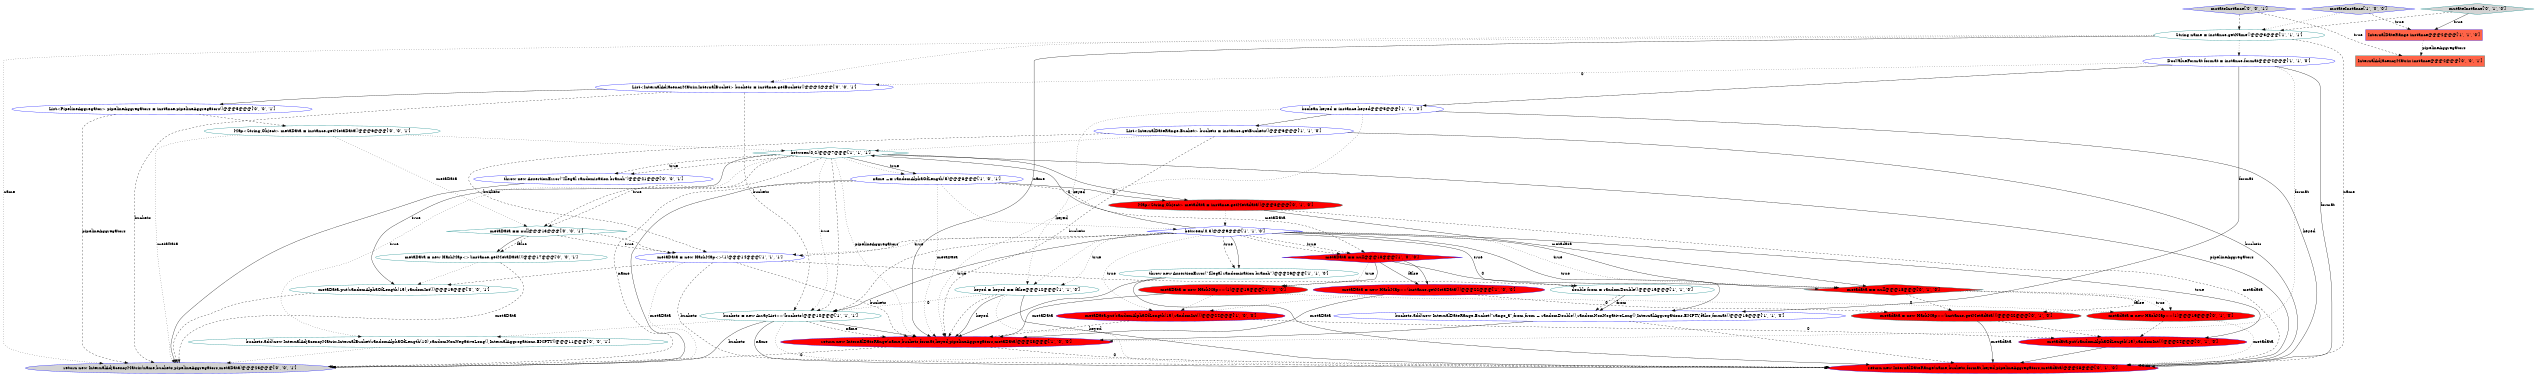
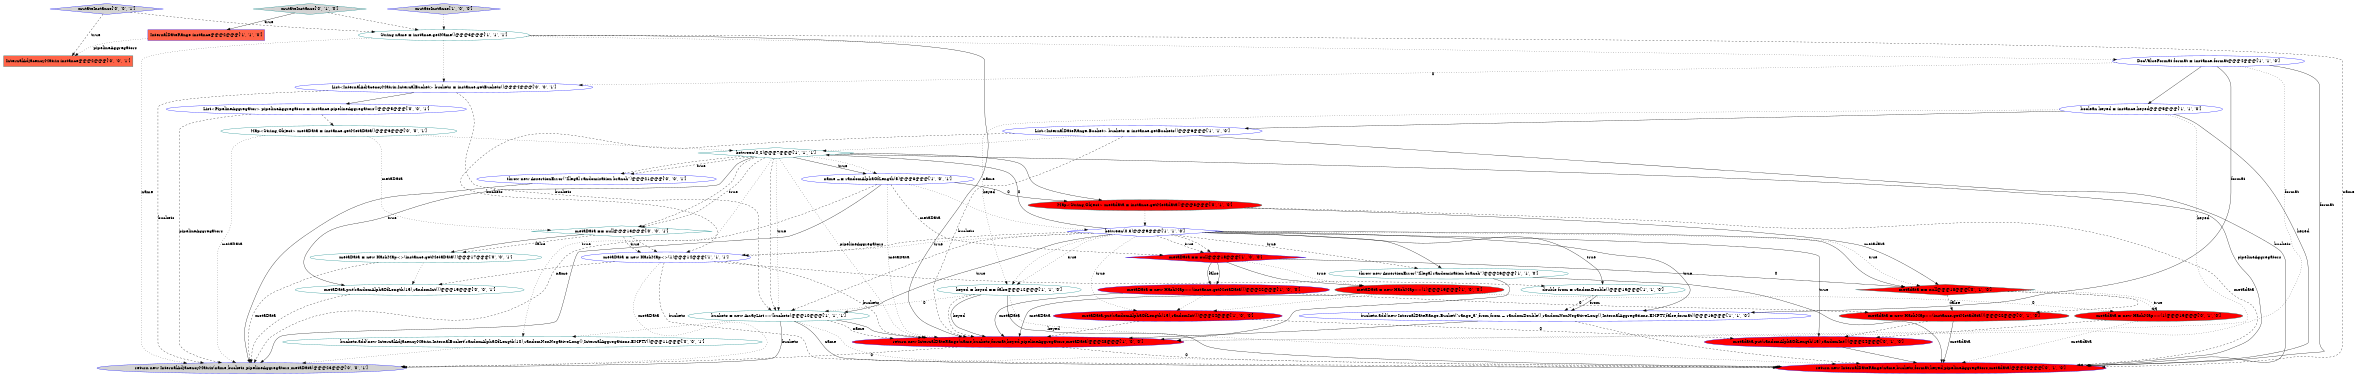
  digraph {
    node [color=blue fillcolor=white shape=ellipse style=filled]
    edge [style=dashed]
    n1 [fillcolor=red label="metadata.put(randomAlphaOfLength(15),randomInt())@@@24@@@['0', '1', '0']"]
    n2 [fillcolor=red label="return new InternalDateRange(name,buckets,format,keyed,pipelineAggregators,metadata)@@@28@@@['0', '1', '0']"]
    n3 [color=teal label="metaData == null@@@13@@@['0', '0', '1']" shape=diamond]
    n4 [label="metaData = new HashMap<>(1)@@@14@@@['1', '1', '1']"]
    n5 [color=teal label="metaData = new HashMap<>(instance.getMetaData())@@@17@@@['0', '0', '1']"]
    n6 [fillcolor=red label="return new InternalDateRange(name,buckets,format,keyed,pipelineAggregators,metaData)@@@28@@@['1', '0', '0']"]
    n7 [fillcolor=lightgray label="return new InternalAdjacencyMatrix(name,buckets,pipelineAggregators,metaData)@@@23@@@['0', '0', '1']"]
    n8 [color=teal label="double from = randomDouble()@@@15@@@['1', '1', '0']"]
    n9 [color=teal label="metaData.put(randomAlphaOfLength(15),randomInt())@@@19@@@['0', '0', '1']"]
    n10 [color=teal label="String name = instance.getName()@@@3@@@['1', '1', '1']"]
    n11 [label="DocValueFormat format = instance.format@@@4@@@['1', '1', '0']"]
    n12 [label="List<InternalAdjacencyMatrix.InternalBucket> buckets = instance.getBuckets()@@@4@@@['0', '0', '1']"]
    n13 [label="buckets.add(new InternalDateRange.Bucket(\"range_a\",from,from + randomDouble(),randomNonNegativeLong(),InternalAggregations.EMPTY,false,format))@@@16@@@['1', '1', '0']"]
    n14 [label="boolean keyed = instance.keyed@@@5@@@['1', '1', '0']"]
    n15 [color=teal label="buckets = new ArrayList<>(buckets)@@@10@@@['1', '1', '1']"]
    n16 [label="List<PipelineAggregator> pipelineAggregators = instance.pipelineAggregators()@@@5@@@['0', '0', '1']"]
    n17 [label="between(0,3)@@@9@@@['1', '1', '0']" shape=diamond]
    n18 [color=teal label="keyed = keyed == false@@@12@@@['1', '1', '0']"]
    n19 [color=teal label="between(0,2)@@@7@@@['1', '1', '1']" shape=diamond]
    n20 [color=teal label="throw new AssertionError(\"Illegal randomisation branch\")@@@26@@@['1', '1', '0']"]
    n21 [fillcolor=red label="metaData.put(randomAlphaOfLength(15),randomInt())@@@24@@@['1', '0', '0']"]
    n22 [color=teal fillcolor=red label="metadata == null@@@18@@@['0', '1', '0']" shape=diamond]
    n23 [fillcolor=red label="metaData == null@@@18@@@['1', '0', '0']" shape=diamond]
    n24 [color=teal label="buckets.add(new InternalAdjacencyMatrix.InternalBucket(randomAlphaOfLength(10),randomNonNegativeLong(),InternalAggregations.EMPTY))@@@11@@@['0', '0', '1']"]
    n25 [color=teal fillcolor=red label="Map<String,Object> metadata = instance.getMetadata()@@@8@@@['0', '1', '0']"]
    n26 [label="throw new AssertionError(\"Illegal randomisation branch\")@@@21@@@['0', '0', '1']"]
    n27 [label="name += randomAlphaOfLength(5)@@@8@@@['1', '0', '1']"]
    n28 [color=teal fillcolor=red label="metadata = new HashMap<>(instance.getMetadata())@@@22@@@['0', '1', '0']"]
    n29 [color=teal fillcolor=red label="metadata = new HashMap<>(1)@@@19@@@['0', '1', '0']"]
    n30 [fillcolor=red label="metaData = new HashMap<>(instance.getMetaData())@@@22@@@['1', '0', '0']"]
    n31 [color=teal fillcolor=red label="metaData = new HashMap<>(1)@@@19@@@['1', '0', '0']"]
    n32 [color=teal fillcolor=lightgray label="mutateInstance['0', '1', '0']" shape=diamond]
    n33 [fillcolor=tomato label="InternalDateRange instance@@@2@@@['1', '1', '0']" shape=box]
    n34 [color=teal fillcolor=tomato label="InternalAdjacencyMatrix instance@@@2@@@['0', '0', '1']" shape=box]
    n35 [color=teal label="Map<String,Object> metaData = instance.getMetaData()@@@6@@@['0', '0', '1']"]
    n36 [fillcolor=lightgray label="mutateInstance['0', '0', '1']" shape=diamond]
    n37 [label="List<InternalDateRange.Bucket> buckets = instance.getBuckets()@@@6@@@['1', '1', '0']"]
    n38 [fillcolor=lightgray label="mutateInstance['1', '0', '0']" shape=diamond]
    n1 -> n2 [style=solid]
    n3 -> n4
    n3 -> n4 [label=true]
    n3 -> n5 [label=false]
    n3 -> n5 [style=solid]
    n4 -> n2 [label=buckets]
    n4 -> n6 [label=buckets]
    n4 -> n7 [label=metaData style=dotted]
    n4 -> n8
    n4 -> n9
    n5 -> n7 [label=metaData]
    n5 -> n9 [style=dotted]
    n6 -> n2 [label=0]
    n6 -> n7 [label=0]
    n8 -> n13
    n8 -> n13 [label=from style=solid]
    n9 -> n7
    n10 -> n2 [label=name]
    n10 -> n6 [label=name style=solid]
    n10 -> n7 [label=name style=dotted]
    n10 -> n11 [style=dotted]
    n10 -> n12 [style=dotted]
    n11 -> n2 [label=format style=solid]
    n11 -> n6 [label=format style=dotted]
    n11 -> n12 [label=0 style=dotted]
    n11 -> n13 [label=format style=solid]
    n11 -> n14 [style=solid]
    n12 -> n7 [label=buckets]
    n12 -> n15 [label=buckets]
    n12 -> n16 [style=solid]
    n13 -> n2
    n13 -> n6 [style=solid]
    n14 -> n2 [label=keyed style=solid]
    n14 -> n6 [label=keyed style=dotted]
    n14 -> n18 [label=keyed style=dotted]
    n14 -> n37 [style=solid]
    n15 -> n2 [label=name style=solid]
    n15 -> n2 [style=dotted]
    n15 -> n6 [style=solid]
    n15 -> n6 [label=name]
    n15 -> n7 [label=buckets style=solid]
    n15 -> n24 [style=dotted]
    n16 -> n7 [label=pipelineAggregators]
    n16 -> n35
    n17 -> n1 [label=true style=solid]
    n17 -> n4
    n17 -> n4 [label=true style=dotted]
    n17 -> n8 [label=true style=solid]
    n17 -> n13 [label=true style=solid]
    n17 -> n15
    n17 -> n15 [label=true style=solid]
    n17 -> n18 [label=true style=dotted]
    n17 -> n18 [style=dotted]
    n17 -> n19 [label=0 style=solid]
    n17 -> n20 [style=solid]
    n17 -> n20 [label=true]
    n17 -> n21 [label=true style=dotted]
    n17 -> n22 [style=solid]
    n17 -> n22 [label=true style=dotted]
    n17 -> n23 [label=true]
    n17 -> n23
    n18 -> n2 [style=dotted]
    n18 -> n2 [label=keyed style=solid]
    n18 -> n6 [label=keyed style=solid]
    n18 -> n6
    n18 -> n15 [label=0 style=dotted]
    n19 -> n2 [label=pipelineAggregators style=solid]
    n19 -> n3
    n19 -> n3 [label=true]
    n19 -> n6 [label=pipelineAggregators style=dotted]
    n19 -> n9 [label=true style=solid]
    n19 -> n15
    n19 -> n15 [label=true style=dotted]
    n19 -> n24 [label=true style=dotted]
    n19 -> n25 [style=solid]
    n19 -> n26
    n19 -> n26 [label=true]
    n19 -> n27 [label=true style=solid]
    n19 -> n27 [style=dotted]
    n20 -> n2 [style=solid]
    n20 -> n6 [style=solid]
    n21 -> n1 [label=0]
    n21 -> n6
    n22 -> n28 [label=false]
    n22 -> n28
    n22 -> n29 [style=dotted]
    n22 -> n29 [label=true style=dotted]
    n23 -> n22 [label=0 style=solid]
    n23 -> n30 [label=false style=solid]
    n23 -> n30 [style=solid]
    n23 -> n31 [label=true style=dotted]
    n23 -> n31 [style=solid]
    n24 -> n7 [style=dotted]
    n25 -> n2 [label=metadata]
    n25 -> n17 [style=dotted]
    n25 -> n22 [label=metadata style=solid]
    n26 -> n7 [style=solid]
    n27 -> n6 [label=metaData style=dotted]
    n27 -> n7 [style=solid]
    n27 -> n7 [label=name]
    n27 -> n17 [style=dotted]
    n27 -> n23 [label=metaData]
    n27 -> n25 [label=0 style=solid]
    n28 -> n1
    n28 -> n2 [label=metadata style=solid]
    n29 -> n1
    n29 -> n2 [label=metadata style=dotted]
    n30 -> n6 [label=metaData style=solid]
    n30 -> n21 [style=dotted]
    n30 -> n28 [label=0]
    n31 -> n6 [label=metaData style=solid]
    n31 -> n21 [style=dotted]
    n31 -> n29 [label=0 style=dotted]
    n32 -> n10
    n32 -> n33 [label=true style=solid]
    n33 -> n34 [label=pipelineAggregators style=dotted]
    n35 -> n3 [label=metaData style=dotted]
    n35 -> n7 [label=metaData style=dotted]
    n35 -> n19 [style=dotted]
    n36 -> n10
    n36 -> n34 [label=true]
    n37 -> n2 [label=buckets style=solid]
    n37 -> n4 [label=buckets]
    n37 -> n6 [label=buckets]
    n37 -> n19 [style=dotted]
    n38 -> n10 [style=dotted]
-   n38 -> n33 [label=true]
  }
